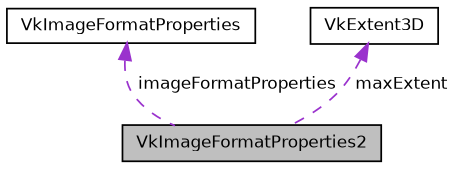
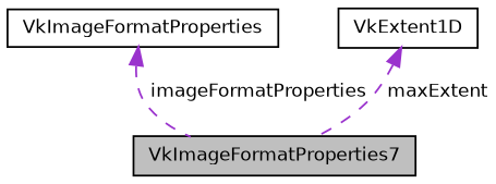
  digraph {
    node [color=black fillcolor=white fontname=Helvetica fontsize=10 shape=record style=filled]
    edge [color=darkorchid3 dir=back fontname=Helvetica fontsize=10 labelfontname=Helvetica labelfontsize=10 style=dashed]
-   n1 [fillcolor=grey75 fontcolor=black height=0.2 label=VkImageFormatProperties2 width=0.4]
+   n1 [fillcolor=grey75 fontcolor=black height=0.2 label=VkImageFormatProperties7 width=0.4]
    n2 [height=0.2 label=VkImageFormatProperties width=0.4]
-   n3 [height=0.2 label=VkExtent3D width=0.4]
+   n3 [height=0.2 label=VkExtent1D width=0.4]
    n2 -> n1 [label=" imageFormatProperties"]
    n3 -> n1 [label=" maxExtent"]
  }
